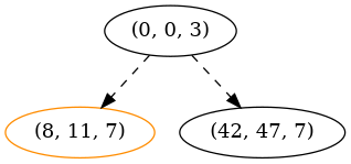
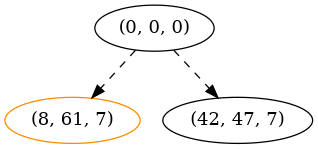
  digraph {
    node [color=black]
    edge [color=black style=dashed]
-   "(8, 11, 7)" [color=darkorange]
-   "(0, 0, 0)" [label="(0, 0, 3)"]
+   "(8, 11, 7)" [color=darkorange label="(8, 61, 7)"]
+   "(0, 0, 0)"
    n3 [label="(42, 47, 7)"]
    "(0, 0, 0)" -> "(8, 11, 7)"
    "(0, 0, 0)" -> n3
  }
